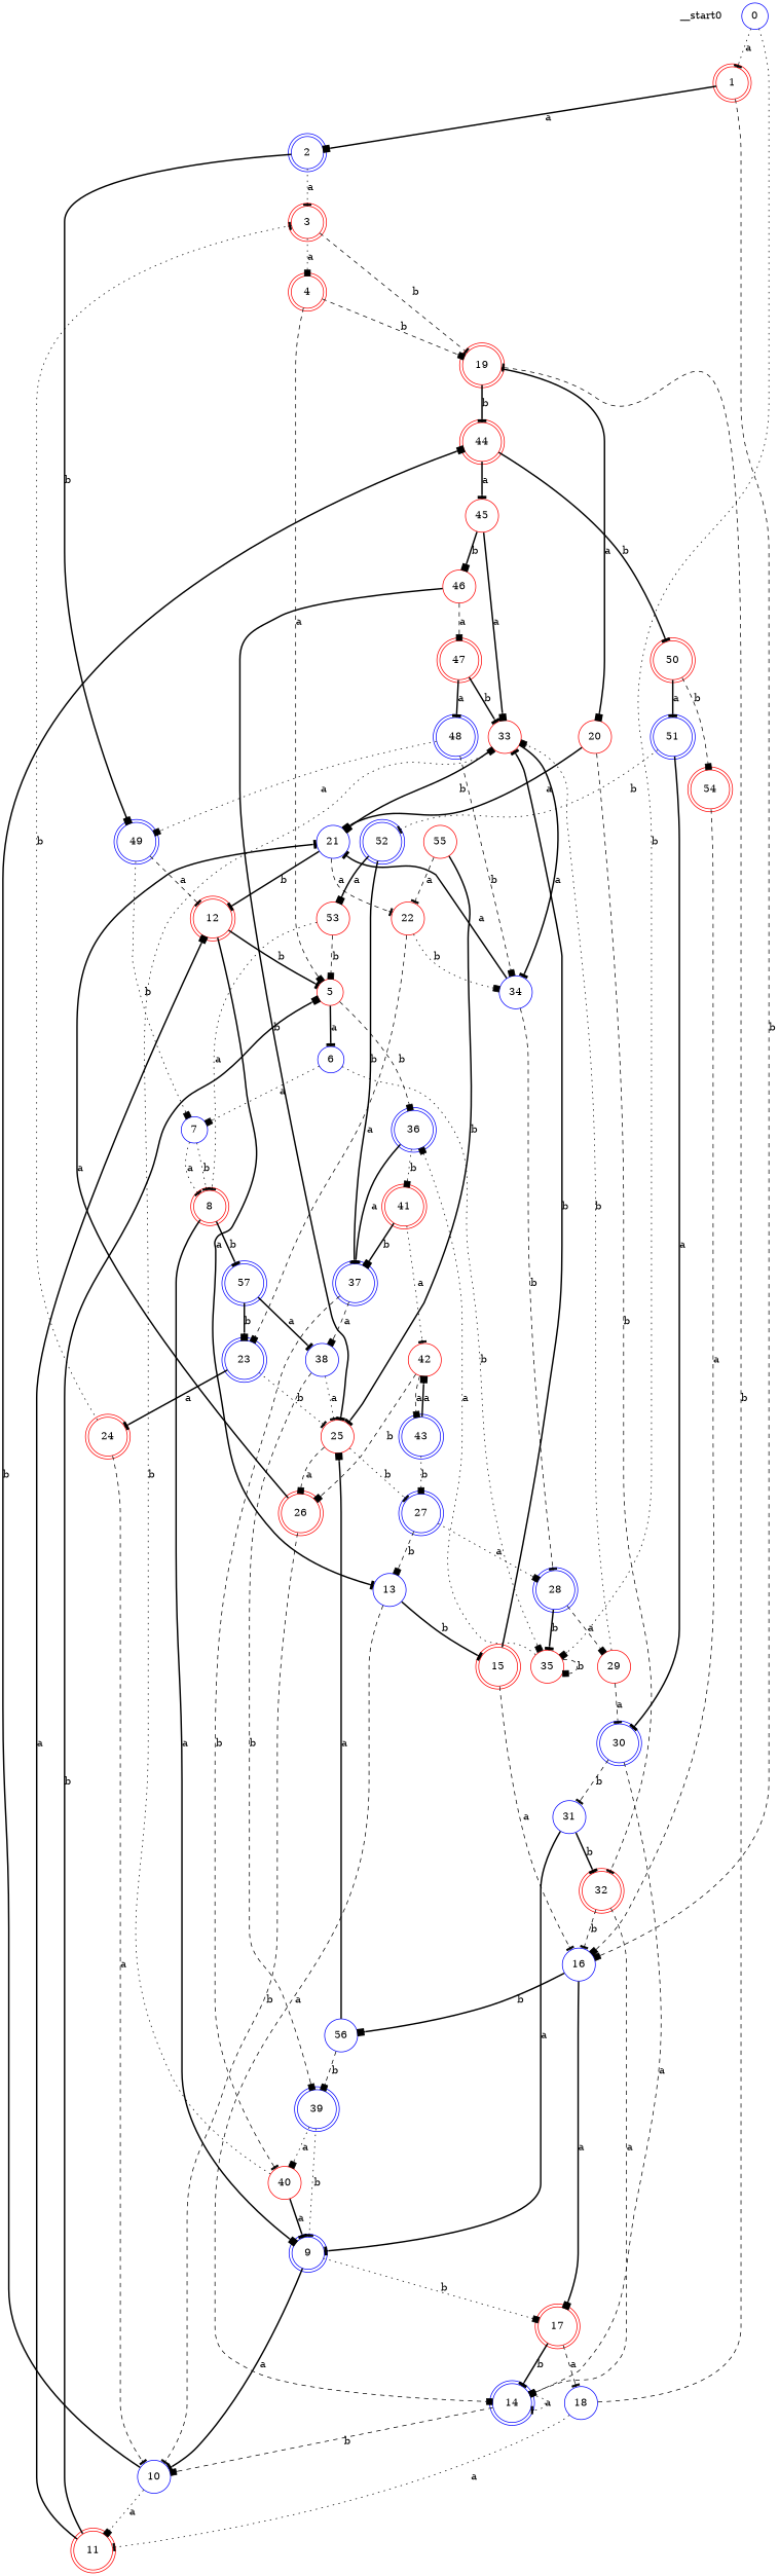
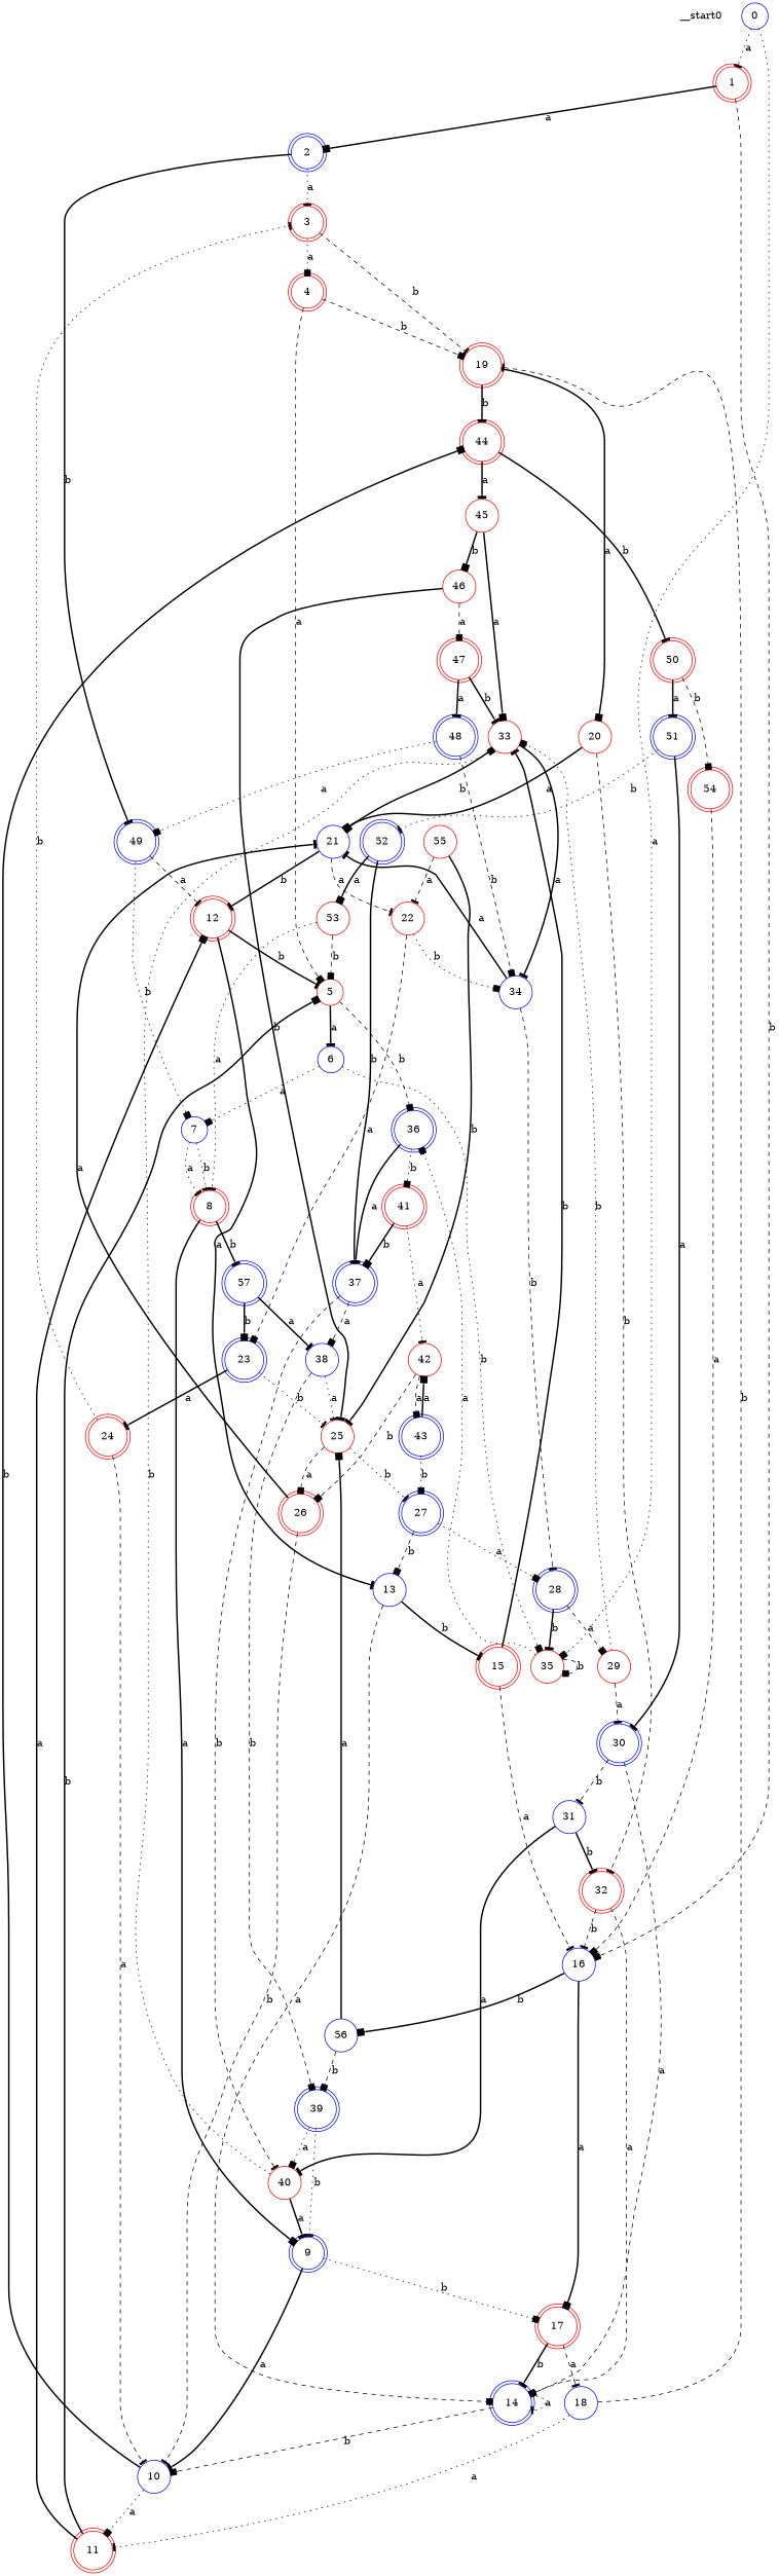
  digraph {
    rankdir=TB
    node [color=red shape=doublecircle fillcolor=white style="rounded,filled"]
    edge [arrowhead=tee style=bold]
    __start0 [shape=none fillcolor="" style=""]
    n2 [color=blue label=0 shape=circle style=filled]
    n3 [label=1]
    n4 [label=35 shape=circle style=filled]
    n5 [color=blue label=2]
    n6 [color=blue label=16 shape=circle style=filled]
    n7 [color=blue label=36]
    n8 [label=3]
    n9 [color=blue label=49]
    n10 [label=17]
    n11 [color=blue label=56 shape=circle style=filled]
    n12 [label=4]
    n13 [label=19]
    n14 [color=blue label=7 shape=circle style=filled]
    n15 [label=12]
    n16 [label=5 shape=circle style=filled]
    n17 [label=44]
    n18 [label=20 shape=circle style=filled]
    n19 [color=blue label=6 shape=circle style=filled]
    n20 [color=blue label=37]
    n21 [label=41]
    n22 [label=8]
    n23 [color=blue label=9]
    n24 [color=blue label=57]
    n25 [color=blue label=10 shape=circle style=filled]
    n26 [color=blue label=23]
    n27 [color=blue label=38 shape=circle style=filled]
    n28 [label=11]
    n29 [color=blue label=14]
    n30 [color=blue label=18 shape=circle style=filled]
    n31 [label=45 shape=circle style=filled]
    n32 [label=50]
    n33 [color=blue label=13 shape=circle style=filled]
    n34 [label=15]
    n35 [label=33 shape=circle style=filled]
    n36 [color=blue label=21 shape=circle style=filled]
    n37 [color=blue label=34 shape=circle style=filled]
    n38 [label=25 shape=circle style=filled]
    n39 [color=blue label=39]
    n40 [label=32]
    n41 [label=22 shape=circle style=filled]
    n42 [label=24]
    n43 [color=blue label=28]
    n44 [label=26]
    n45 [color=blue label=27]
    n46 [label=29 shape=circle style=filled]
    n47 [color=blue label=30]
    n48 [color=blue label=31 shape=circle style=filled]
    n49 [label=40 shape=circle style=filled]
    n50 [label=42 shape=circle style=filled]
    n51 [color=blue label=43]
    n52 [label=46 shape=circle style=filled]
    n53 [color=blue label=51]
    n54 [label=54]
    n55 [label=47]
    n56 [color=blue label=48]
    n57 [color=blue label=52]
    n58 [label=53 shape=circle style=filled]
    n59 [label=55 shape=circle style=filled]
    n2 -> n3 [label=a style=dotted]
-   n2 -> n4 [arrowhead=box label=b style=dotted]
+   n2 -> n4 [arrowhead=box label=a style=dotted]
    n3 -> n5 [arrowhead=box label=a]
    n3 -> n6 [arrowhead=box label=b style=dashed]
    n4 -> n4 [arrowhead=box label=b style=dashed]
    n4 -> n7 [arrowhead=box label=a style=dotted]
    n5 -> n8 [label=a style=dotted]
-   n5 -> n9 [arrowhead=box label=b]
+   n5 -> n9 [label=b]
    n6 -> n10 [arrowhead=box label=a]
    n6 -> n11 [arrowhead=box label=b]
    n7 -> n20 [label=a]
    n7 -> n21 [arrowhead=box label=b style=dotted]
    n8 -> n12 [arrowhead=box label=a style=dotted]
    n8 -> n13 [label=b style=dashed]
    n9 -> n14 [arrowhead=box label=b style=dotted]
    n9 -> n15 [label=a style=dashed]
    n10 -> n29 [label=b]
    n10 -> n30 [label=a style=dashed]
    n11 -> n38 [arrowhead=box label=a]
    n11 -> n39 [arrowhead=box label=b style=dashed]
    n12 -> n13 [arrowhead=box label=b style=dashed]
    n12 -> n16 [arrowhead=box label=a style=dashed]
    n13 -> n17 [label=b]
    n13 -> n18 [arrowhead=box label=a]
    n14 -> n22 [label=a style=dotted]
    n14 -> n22 [label=b style=dotted]
    n15 -> n16 [label=b]
    n15 -> n33 [label=a]
    n16 -> n7 [arrowhead=box label=b style=dashed]
    n16 -> n19 [label=a]
    n17 -> n31 [label=a]
    n17 -> n32 [label=b]
    n18 -> n36 [arrowhead=box label=a]
    n18 -> n40 [label=b style=dashed]
    n19 -> n4 [arrowhead=box label=b style=dotted]
    n19 -> n14 [arrowhead=box label=a style=dotted]
    n20 -> n27 [arrowhead=box label=a style=dashed]
    n20 -> n49 [label=b style=dashed]
    n21 -> n20 [arrowhead=box label=b]
    n21 -> n50 [label=a style=dotted]
    n22 -> n23 [arrowhead=box label=a]
    n22 -> n24 [label=b]
    n23 -> n10 [arrowhead=box label=b style=dotted]
    n23 -> n25 [label=a]
    n24 -> n26 [arrowhead=box label=b]
    n24 -> n27 [label=a]
    n25 -> n17 [arrowhead=box label=b]
    n25 -> n28 [arrowhead=box label=a style=dotted]
    n26 -> n38 [label=b style=dotted]
    n26 -> n42 [label=a]
    n27 -> n38 [label=a style=dotted]
    n27 -> n39 [arrowhead=box label=b style=dashed]
    n28 -> n15 [arrowhead=box label=a]
    n28 -> n16 [arrowhead=box label=b]
    n29 -> n25 [arrowhead=box label=b style=dashed]
    n29 -> n29 [label=a style=dotted]
    n30 -> n13 [label=b style=dashed]
    n30 -> n28 [label=a style=dotted]
    n31 -> n35 [arrowhead=box label=a]
    n31 -> n52 [arrowhead=box label=b]
    n32 -> n53 [label=a]
    n32 -> n54 [arrowhead=box label=b style=dashed]
    n33 -> n29 [arrowhead=box label=a style=dashed]
    n33 -> n34 [label=b]
    n34 -> n6 [label=a style=dashed]
    n34 -> n35 [label=b]
    n35 -> n36 [arrowhead=box label=b]
    n35 -> n37 [label=a]
    n36 -> n15 [label=b]
    n36 -> n41 [label=a style=dashed]
    n37 -> n36 [label=a]
    n37 -> n43 [label=b style=dashed]
    n38 -> n44 [arrowhead=box label=a style=dashed]
    n38 -> n45 [label=b style=dotted]
    n39 -> n23 [label=b style=dotted]
    n39 -> n49 [arrowhead=box label=a style=dotted]
    n40 -> n6 [label=b style=dashed]
    n40 -> n29 [arrowhead=box label=a style=dashed]
    n41 -> n26 [arrowhead=box label=a style=dashed]
    n41 -> n37 [arrowhead=box label=b style=dotted]
    n42 -> n8 [label=b style=dotted]
    n42 -> n25 [label=a style=dashed]
    n43 -> n4 [label=b]
    n43 -> n46 [arrowhead=box label=a style=dashed]
    n44 -> n25 [label=b style=dashed]
    n44 -> n36 [label=a]
    n45 -> n33 [arrowhead=box label=b style=dashed]
    n45 -> n43 [arrowhead=box label=a style=dotted]
    n46 -> n35 [arrowhead=box label=b style=dotted]
    n46 -> n47 [label=a style=dashed]
    n47 -> n29 [arrowhead=box label=a style=dashed]
    n47 -> n48 [label=b style=dashed]
-   n48 -> n23 [label=a]
+   n48 -> n49 [label=a]
    n48 -> n40 [label=b]
    n49 -> n23 [label=a]
    n49 -> n35 [arrowhead=box label=b style=dotted]
    n50 -> n44 [arrowhead=box label=b style=dashed]
    n50 -> n51 [arrowhead=box label=a style=dashed]
    n51 -> n45 [arrowhead=box label=b style=dotted]
    n51 -> n50 [arrowhead=box label=a]
    n52 -> n38 [label=b]
    n52 -> n55 [arrowhead=box label=a style=dashed]
    n53 -> n47 [label=a]
    n53 -> n57 [label=b style=dotted]
    n54 -> n6 [arrowhead=box label=a style=dashed]
    n55 -> n35 [label=b]
    n55 -> n56 [label=a]
    n56 -> n9 [arrowhead=box label=a style=dotted]
    n56 -> n37 [arrowhead=box label=b style=dashed]
    n57 -> n20 [label=b]
    n57 -> n58 [arrowhead=box label=a]
    n58 -> n16 [arrowhead=box label=b style=dashed]
    n58 -> n22 [label=a style=dotted]
    n59 -> n38 [label=b]
    n59 -> n41 [label=a style=dashed]
  }
